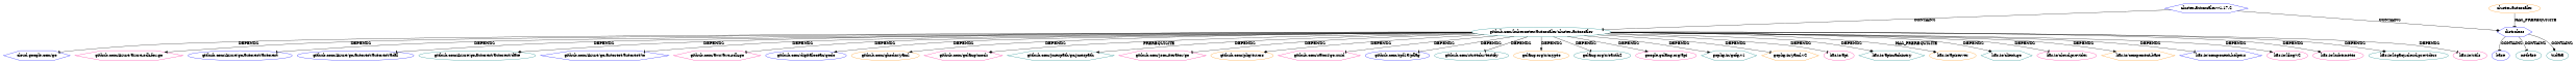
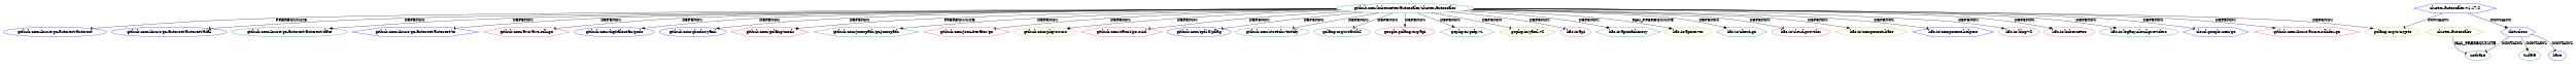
  digraph {
    node [color=teal shape=ellipse]
    edge [arrowhead=tee]
    "github.com/kubernetes/autoscaler/cluster-autoscaler"
    "cloud.google.com/go" [color=blue shape=hexagon]
    "github.com/Azure/azure-sdk-for-go" [color=deeppink shape=hexagon]
    "github.com/Azure/go-autorest/autorest" [color=blue]
    "github.com/Azure/go-autorest/autorest/adal" [color=blue]
    "github.com/Azure/go-autorest/autorest/date"
    "github.com/Azure/go-autorest/autorest/to" [color=blue shape=hexagon]
    "github.com/aws/aws-sdk-go" [color=deeppink shape=hexagon]
    "github.com/digitalocean/godo" [color=blue]
-   "github.com/ghodss/yaml" [color=darkorange]
+   "github.com/ghodss/yaml" [color=blue]
    "github.com/golang/mock" [color=deeppink shape=hexagon]
    "github.com/jmespath/go-jmespath" [shape=hexagon]
    "github.com/json-iterator/go" [color=deeppink shape=hexagon]
    "github.com/pkg/errors" [color=darkorange]
    "github.com/satori/go.uuid" [color=deeppink shape=hexagon]
    "github.com/spf13/pflag" [color=blue]
    "github.com/stretchr/testify"
    "golang.org/x/crypto" [color=darkorange]
    "golang.org/x/oauth2"
    "google.golang.org/api" [color=deeppink]
    "gopkg.in/gcfg.v1" [shape=hexagon]
    "gopkg.in/yaml.v2" [color=darkorange shape=hexagon]
    "k8s.io/api" [color=deeppink]
    "k8s.io/apimachinery" [shape=hexagon]
    "k8s.io/apiserver" [color=darkorange]
    "k8s.io/client-go" [shape=hexagon]
    "k8s.io/cloud-provider" [color=deeppink]
    "k8s.io/component-base" [color=darkorange shape=hexagon]
    "k8s.io/component-helpers" [color=blue shape=hexagon]
    "k8s.io/klog/v2" [color=deeppink]
    "k8s.io/kubernetes" [color=deeppink]
    "k8s.io/legacy-cloud-providers"
-   "k8s.io/utils" [color=deeppink]
    "cluster-autoscaler:v1.17.2" [color=blue shape=hexagon]
    distroless [color=blue shape=hexagon]
    base [color=blue]
    netbase
    tzdata
-   "cluster-autoscaler" [color=darkorange]
+   "cluster-autoscaler" [color=darkorange shape=hexagon]
    subgraph sub_1 {
      rankdir=LR
      "github.com/kubernetes/autoscaler/cluster-autoscaler"
      "cloud.google.com/go"
      "github.com/Azure/azure-sdk-for-go"
      "github.com/Azure/go-autorest/autorest"
      "github.com/Azure/go-autorest/autorest/adal"
      "github.com/Azure/go-autorest/autorest/date"
      "github.com/Azure/go-autorest/autorest/to"
      "github.com/aws/aws-sdk-go"
      "github.com/digitalocean/godo"
      "github.com/ghodss/yaml"
      "github.com/golang/mock"
      "github.com/jmespath/go-jmespath"
      "github.com/json-iterator/go"
      "github.com/pkg/errors"
      "github.com/satori/go.uuid"
      "github.com/spf13/pflag"
      "github.com/stretchr/testify"
      "golang.org/x/crypto"
      "golang.org/x/oauth2"
      "google.golang.org/api"
      "gopkg.in/gcfg.v1"
      "gopkg.in/yaml.v2"
      "k8s.io/api"
      "k8s.io/apimachinery"
      "k8s.io/apiserver"
      "k8s.io/client-go"
      "k8s.io/cloud-provider"
      "k8s.io/component-base"
      "k8s.io/component-helpers"
      "k8s.io/klog/v2"
      "k8s.io/kubernetes"
      "k8s.io/legacy-cloud-providers"
-     "k8s.io/utils"
    }
    "github.com/kubernetes/autoscaler/cluster-autoscaler" -> "cloud.google.com/go" [label=DEPENDS]
    "github.com/kubernetes/autoscaler/cluster-autoscaler" -> "github.com/Azure/azure-sdk-for-go" [arrowhead=normal label=DEPENDS]
-   "github.com/kubernetes/autoscaler/cluster-autoscaler" -> "github.com/Azure/go-autorest/autorest" [label=DEPENDS]
+   "github.com/kubernetes/autoscaler/cluster-autoscaler" -> "github.com/Azure/go-autorest/autorest" [label=PREREQUISITE]
    "github.com/kubernetes/autoscaler/cluster-autoscaler" -> "github.com/Azure/go-autorest/autorest/adal" [label=DEPENDS]
    "github.com/kubernetes/autoscaler/cluster-autoscaler" -> "github.com/Azure/go-autorest/autorest/date" [arrowhead=diamond label=DEPENDS]
    "github.com/kubernetes/autoscaler/cluster-autoscaler" -> "github.com/Azure/go-autorest/autorest/to" [label=DEPENDS]
    "github.com/kubernetes/autoscaler/cluster-autoscaler" -> "github.com/aws/aws-sdk-go" [label=DEPENDS]
    "github.com/kubernetes/autoscaler/cluster-autoscaler" -> "github.com/digitalocean/godo" [arrowhead=normal label=DEPENDS]
    "github.com/kubernetes/autoscaler/cluster-autoscaler" -> "github.com/ghodss/yaml" [arrowhead=normal label=DEPENDS]
    "github.com/kubernetes/autoscaler/cluster-autoscaler" -> "github.com/golang/mock" [arrowhead=diamond label=PREREQUISITE]
    "github.com/kubernetes/autoscaler/cluster-autoscaler" -> "github.com/jmespath/go-jmespath" [arrowhead=normal label=DEPENDS]
    "github.com/kubernetes/autoscaler/cluster-autoscaler" -> "github.com/json-iterator/go" [label=DEPENDS]
    "github.com/kubernetes/autoscaler/cluster-autoscaler" -> "github.com/pkg/errors" [arrowhead=diamond label=DEPENDS]
    "github.com/kubernetes/autoscaler/cluster-autoscaler" -> "github.com/satori/go.uuid" [label=DEPENDS]
    "github.com/kubernetes/autoscaler/cluster-autoscaler" -> "github.com/spf13/pflag" [label=DEPENDS]
    "github.com/kubernetes/autoscaler/cluster-autoscaler" -> "github.com/stretchr/testify" [label=DEPENDS]
    "github.com/kubernetes/autoscaler/cluster-autoscaler" -> "golang.org/x/crypto" [arrowhead=normal label=DEPENDS]
    "github.com/kubernetes/autoscaler/cluster-autoscaler" -> "golang.org/x/oauth2" [label=DEPENDS]
    "github.com/kubernetes/autoscaler/cluster-autoscaler" -> "google.golang.org/api" [arrowhead=normal label=DEPENDS]
    "github.com/kubernetes/autoscaler/cluster-autoscaler" -> "gopkg.in/gcfg.v1" [arrowhead=normal label=DEPENDS]
    "github.com/kubernetes/autoscaler/cluster-autoscaler" -> "gopkg.in/yaml.v2" [label=DEPENDS]
    "github.com/kubernetes/autoscaler/cluster-autoscaler" -> "k8s.io/api" [label=DEPENDS]
    "github.com/kubernetes/autoscaler/cluster-autoscaler" -> "k8s.io/apimachinery" [arrowhead=diamond label=DEPENDS]
    "github.com/kubernetes/autoscaler/cluster-autoscaler" -> "k8s.io/apiserver" [arrowhead=diamond label=HAS_PREREQUISITE]
    "github.com/kubernetes/autoscaler/cluster-autoscaler" -> "k8s.io/client-go" [arrowhead=diamond label=DEPENDS]
    "github.com/kubernetes/autoscaler/cluster-autoscaler" -> "k8s.io/cloud-provider" [label=DEPENDS]
    "github.com/kubernetes/autoscaler/cluster-autoscaler" -> "k8s.io/component-base" [arrowhead=normal label=DEPENDS]
    "github.com/kubernetes/autoscaler/cluster-autoscaler" -> "k8s.io/component-helpers" [label=DEPENDS]
    "github.com/kubernetes/autoscaler/cluster-autoscaler" -> "k8s.io/klog/v2" [arrowhead=normal label=DEPENDS]
    "github.com/kubernetes/autoscaler/cluster-autoscaler" -> "k8s.io/kubernetes" [arrowhead=diamond label=DEPENDS]
    "github.com/kubernetes/autoscaler/cluster-autoscaler" -> "k8s.io/legacy-cloud-providers" [arrowhead=diamond label=DEPENDS]
-   "github.com/kubernetes/autoscaler/cluster-autoscaler" -> "k8s.io/utils" [label=DEPENDS]
-   "cluster-autoscaler:v1.17.2" -> "github.com/kubernetes/autoscaler/cluster-autoscaler" [label=CONTAINS]
+   "cluster-autoscaler:v1.17.2" -> "golang.org/x/crypto" [label=CONTAINS]
    "cluster-autoscaler:v1.17.2" -> distroless [arrowhead=diamond label=CONTAINS]
    distroless -> base [label=CONTAINS]
    distroless -> netbase [label=CONTAINS]
    distroless -> tzdata [arrowhead=diamond label=CONTAINS]
-   "cluster-autoscaler" -> distroless [label=HAS_PREREQUISITE]
+   "cluster-autoscaler" -> netbase [label=HAS_PREREQUISITE]
  }
